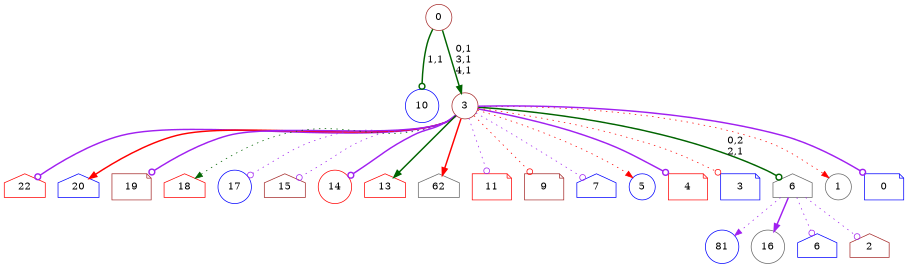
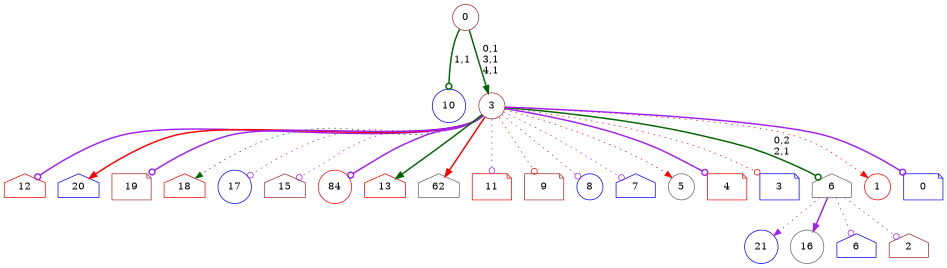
  digraph {
    node [color=blue shape=house]
    edge [arrowhead=odot color=purple style=dotted]
-   n1 [color=red label=22]
-   n2 [label=81 shape=circle]
+   n1 [color=red label=12]
+   n2 [label=21 shape=circle]
    n3 [label=20]
    n4 [color=brown label=19 shape=note]
    n5 [color=red label=18]
    n6 [label=17 shape=circle]
    n7 [color=gray40 label=16 shape=circle]
    n8 [color=brown label=15]
-   n9 [color=red label=14 shape=circle]
+   n9 [color=red label=84 shape=circle]
    n10 [color=red label=13]
    n11 [color=gray40 label=62]
    n12 [color=red label=11 shape=note]
    n13 [label=10 shape=circle]
    n14 [color=brown label=9 shape=note]
+   n15 [label=8 shape=circle]
    n16 [label=7]
    n17 [label=6]
-   n18 [label=5 shape=circle]
+   n18 [color=gray40 label=5 shape=circle]
    n19 [color=red label=4 shape=note]
    n20 [label=3 shape=note]
    n21 [color=brown label=2]
    6 [color=gray40]
-   n23 [color=gray40 label=1 shape=circle]
+   n23 [color=red label=1 shape=circle]
    n24 [label=0 shape=note]
    3 [color=brown shape=circle]
    0 [color=brown shape=circle]
    6 -> n2 [arrowhead=normal]
    6 -> n7 [arrowhead=normal style=bold]
    6 -> n17
    6 -> n21
    3 -> n1 [style=bold]
    3 -> n3 [arrowhead=normal color=red style=bold]
    3 -> n4 [style=bold]
    3 -> n5 [arrowhead=normal color=darkgreen]
    3 -> n6
    3 -> n8
    3 -> n9 [style=bold]
    3 -> n10 [arrowhead=normal color=darkgreen style=bold]
    3 -> n11 [arrowhead=normal color=red style=bold]
    3 -> n12
    3 -> n14 [color=red]
+   3 -> n15
    3 -> n16
    3 -> n18 [arrowhead=normal color=red]
    3 -> n19 [style=bold]
    3 -> n20 [color=red]
    3 -> 6 [color=darkgreen label="0,2\n2,1" style=bold]
    3 -> n23 [arrowhead=normal color=red]
    3 -> n24 [style=bold]
    0 -> n13 [color=darkgreen label="1,1" style=bold]
    0 -> 3 [arrowhead=normal color=darkgreen label="0,1\n3,1\n4,1" style=bold]
  }
